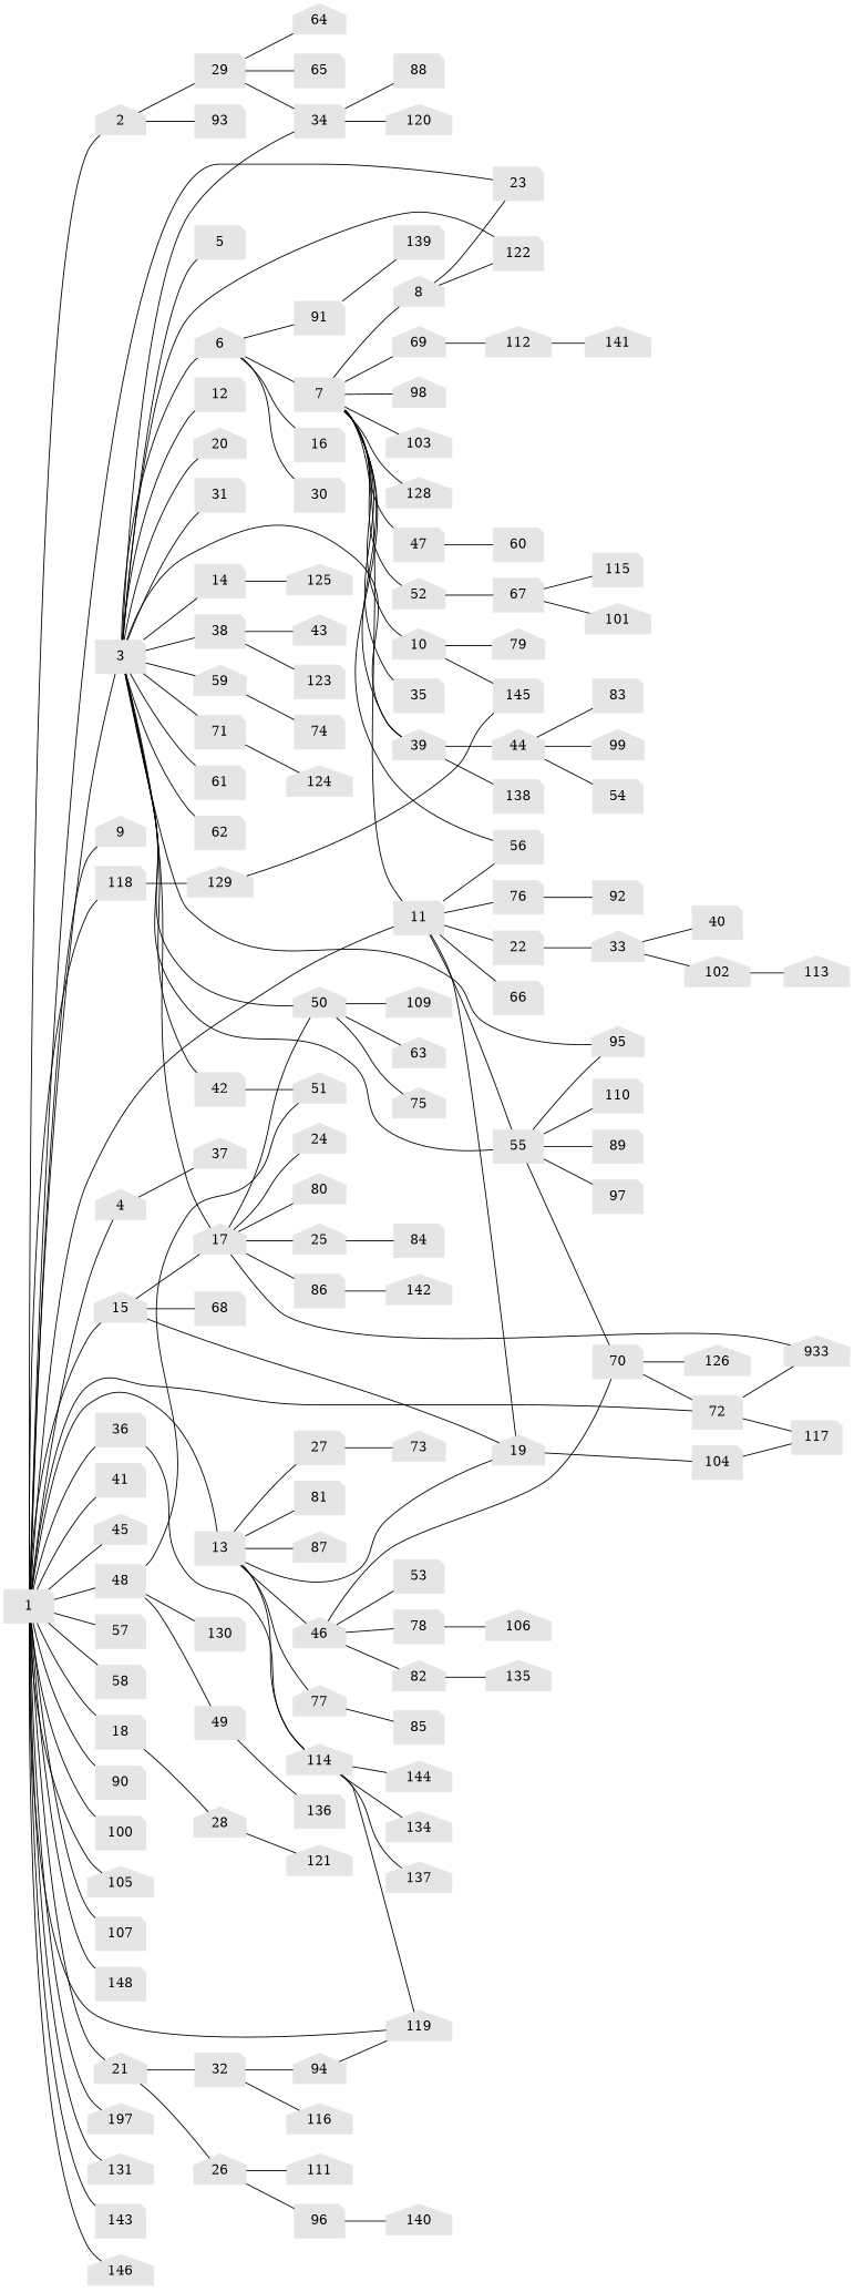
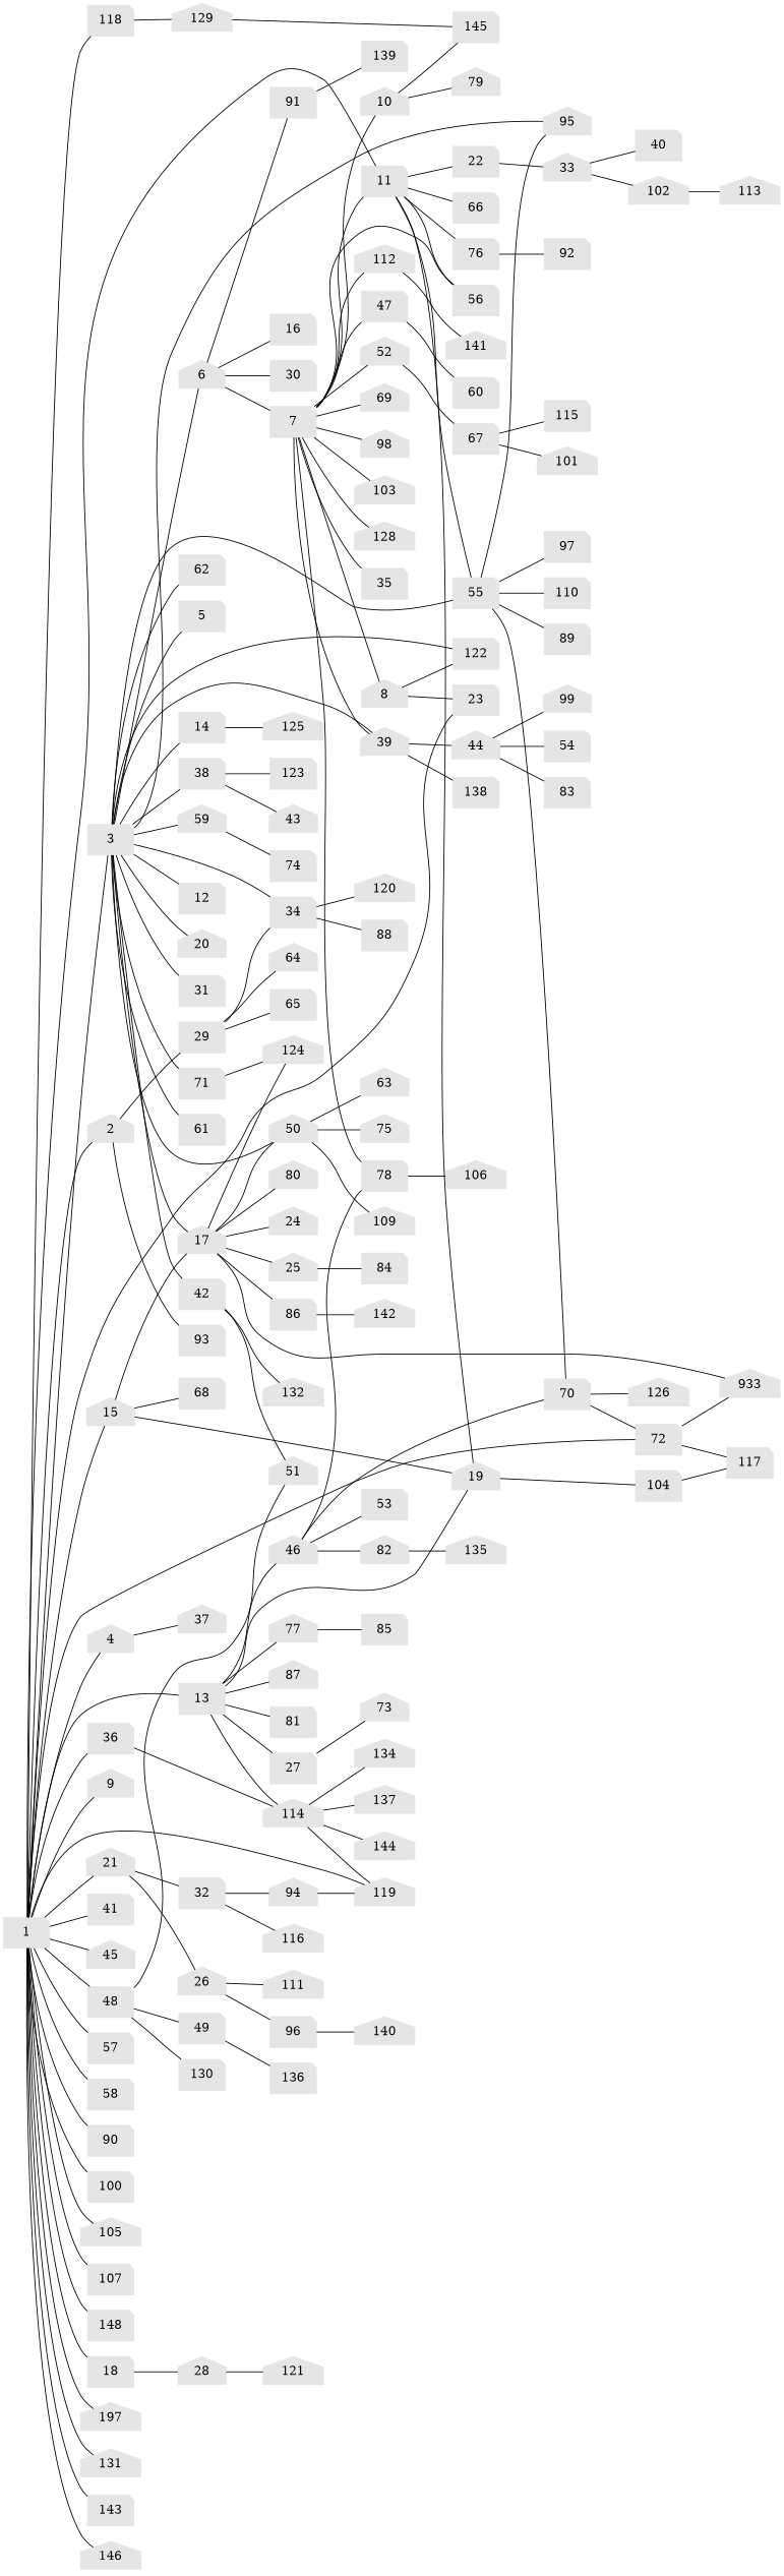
  graph {
    rankdir=LR
    node [color=gray90 shape=note style=filled]
    2 [shape=house]
    1
    3
    4 [shape=house]
    9 [shape=house]
    11
    13
    15 [shape=house]
    18
    21 [shape=house]
    23
    36
    41
    45 [shape=house]
    48
    57
    58
    72
    90
    100
    105 [shape=house]
    107
    n23 [label=148]
    118
    119 [shape=house]
    n26 [label=197 shape=house]
    131 [shape=house]
    143
    146 [shape=house]
    29
    93
    5
    6 [shape=house]
    12
    14
    17 [shape=house]
    20 [shape=house]
    31
    34
    38
    39 [shape=house]
    42
    50 [shape=house]
    55
    59 [shape=house]
    61
    62
    71
    95 [shape=house]
    122
    37 [shape=house]
    56
    19 [shape=house]
    22
    66
    76
    27
    46 [shape=house]
    77 [shape=house]
    81
    87 [shape=house]
    114 [shape=house]
    68
    28 [shape=house]
    26 [shape=house]
    32
    51 [shape=house]
    49
    130
    n70 [label=933 shape=house]
    117
    129 [shape=house]
    64 [shape=house]
    65
    7
    16
    30
    91
    125 [shape=house]
    24 [shape=house]
    25 [shape=house]
    80 [shape=house]
    86
    124 [shape=house]
    88
    120 [shape=house]
    43 [shape=house]
    123
    44 [shape=house]
    138
+   132 [shape=house]
    63 [shape=house]
    75 [shape=house]
    109 [shape=house]
    70
    89
    97
    110
    74
    8 [shape=house]
    10 [shape=house]
    35
    47
    52 [shape=house]
    69 [shape=house]
    78
    98 [shape=house]
    103 [shape=house]
    112 [shape=house]
    128 [shape=house]
    139
    79 [shape=house]
    145
    60
    67
    106 [shape=house]
    141 [shape=house]
    104
    33 [shape=house]
    92
    73 [shape=house]
    53
    82 [shape=house]
    85
    134 [shape=house]
    137 [shape=house]
    144 [shape=house]
    84
    142 [shape=house]
    121 [shape=house]
    96
    111 [shape=house]
    94 [shape=house]
    116 [shape=house]
    40
    102 [shape=house]
    140 [shape=house]
    113 [shape=house]
    54
    83
    99 [shape=house]
    126 [shape=house]
    135 [shape=house]
    136
    101 [shape=house]
    115
    2 -- 29
    2 -- 93
    1 -- 2
    1 -- 3
    1 -- 4
    1 -- 9
    1 -- 11
    1 -- 13
    1 -- 15
    1 -- 18
    1 -- 21
    1 -- 23
    1 -- 36
    1 -- 41
    1 -- 45
    1 -- 48
    1 -- 57
    1 -- 58
    1 -- 72
    1 -- 90
    1 -- 100
    1 -- 105
    1 -- 107
    1 -- n23
    1 -- 118
    1 -- 119
    1 -- n26
    1 -- 131
    1 -- 143
    1 -- 146
    3 -- 5
    3 -- 6
    3 -- 12
    3 -- 14
    3 -- 17
    3 -- 20
    3 -- 31
    3 -- 34
    3 -- 38
    3 -- 39
    3 -- 42
    3 -- 50
    3 -- 55
    3 -- 59
    3 -- 61
    3 -- 62
    3 -- 71
    3 -- 95
    3 -- 122
    4 -- 37
    11 -- 55
    11 -- 56
    11 -- 19
    11 -- 22
    11 -- 66
    11 -- 76
    13 -- 19
    13 -- 27
    13 -- 46
    13 -- 77
    13 -- 81
    13 -- 87
    13 -- 114
    15 -- 17
    15 -- 19
    15 -- 68
    18 -- 28
    21 -- 26
    21 -- 32
    36 -- 114
    48 -- 51
    48 -- 49
    48 -- 130
    72 -- n70
    72 -- 117
    118 -- 129
    29 -- 34
    29 -- 64
    29 -- 65
    6 -- 7
    6 -- 16
    6 -- 30
    6 -- 91
    14 -- 125
    17 -- 50
    17 -- n70
    17 -- 24
    17 -- 25
    17 -- 80
    17 -- 86
+   17 -- 124
    34 -- 88
    34 -- 120
    38 -- 43
    38 -- 123
    39 -- 44
    39 -- 138
    42 -- 51
+   42 -- 132
    50 -- 63
    50 -- 75
    50 -- 109
    55 -- 95
    55 -- 70
    55 -- 89
    55 -- 97
    55 -- 110
    59 -- 74
    71 -- 124
    19 -- 104
    22 -- 33
    76 -- 92
    27 -- 73
    46 -- 70
    46 -- 78
    46 -- 53
    46 -- 82
    77 -- 85
    114 -- 119
    114 -- 134
    114 -- 137
    114 -- 144
    28 -- 121
    26 -- 96
    26 -- 111
    32 -- 94
    32 -- 116
    49 -- 136
    129 -- 145
    7 -- 11
    7 -- 39
    7 -- 56
    7 -- 8
    7 -- 10
    7 -- 35
    7 -- 47
    7 -- 52
    7 -- 69
+   7 -- 78
    7 -- 98
    7 -- 103
-   69 -- 112
+   7 -- 112
    7 -- 128
    91 -- 139
    25 -- 84
    86 -- 142
    44 -- 54
    44 -- 83
    44 -- 99
    70 -- 72
    70 -- 126
    8 -- 23
    8 -- 122
    10 -- 79
    10 -- 145
    47 -- 60
    52 -- 67
    78 -- 106
    112 -- 141
    67 -- 101
    67 -- 115
    104 -- 117
    33 -- 40
    33 -- 102
    82 -- 135
    96 -- 140
    94 -- 119
    102 -- 113
  }
